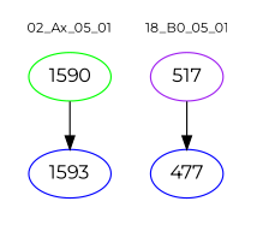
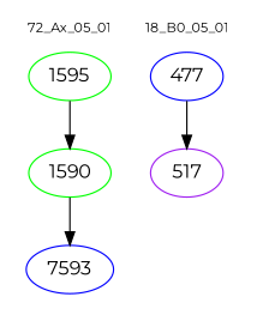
  digraph {
    fontname=Montserrat
    node [color=green fontname=Montserrat]
    edge [color=black fontname=Montserrat]
+   n1 [label=1595]
    n2 [label=1590]
-   n3 [color=blue label=1593]
+   n3 [color=blue label=7593]
    n4 [color=blue label=477]
    n5 [color=purple label=517]
    subgraph cluster_1 {
      color=white
      fontsize=10
-     label="02_Ax_05_01"
+     label="72_Ax_05_01"
+     n1
      n2
      n3
    }
    subgraph cluster_2 {
      color=white
      fontsize=10
      label="18_B0_05_01"
      n4
      n5
    }
+   n1 -> n2
    n2 -> n3
-   n5 -> n4
+   n4 -> n5
  }
